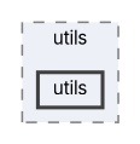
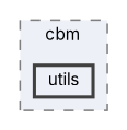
  digraph {
    compound=true
    fontname=Inter
    n1 [color=grey25 fillcolor="#edf0f7" fontname=Inter fontsize=10 height=0.2 label=utils shape=box style="filled,bold" width=0.4]
    subgraph cluster_1 {
      bgcolor="#edf0f7"
      fontsize=10
-     label=utils
+     label=cbm
      pencolor=grey50
      style="filled,dashed"
      n1
    }
  }
